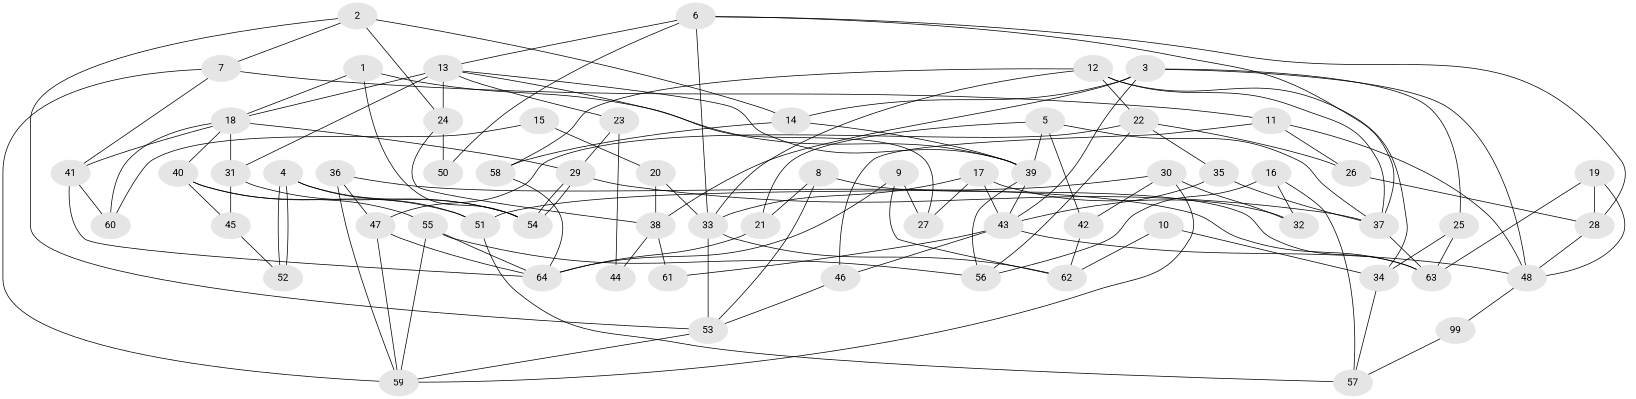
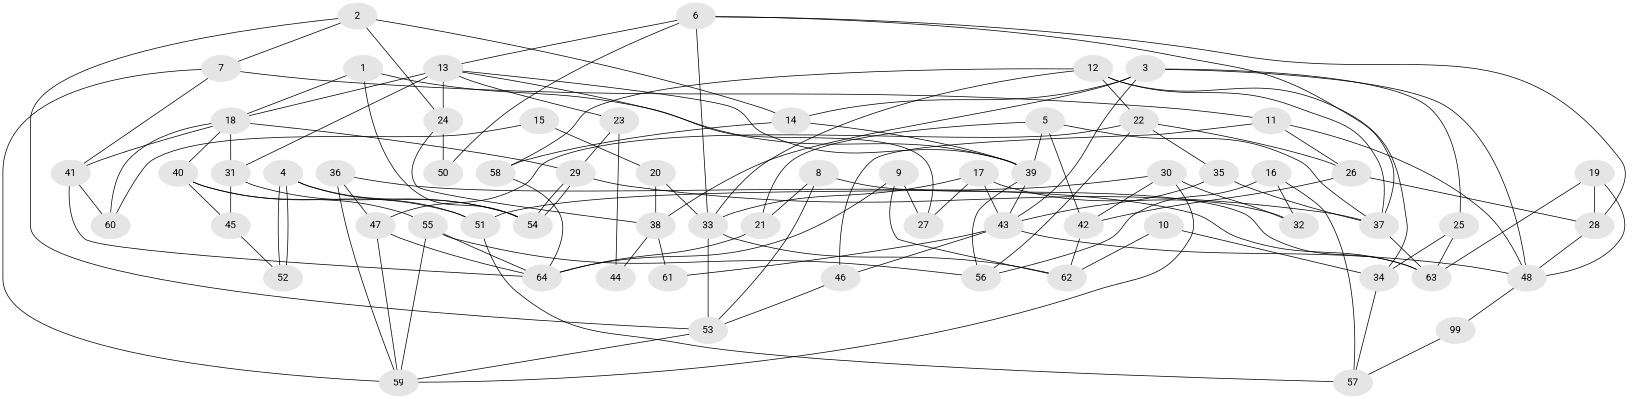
  graph {
    fontname=Roboto
    node [color=gray90 fontname=Roboto style=filled]
    edge [fontname=Roboto]
    1
    18
    39
    54
    41
    31
    60
    29
    40
    43
    56
    2
    7
    14
    24
    53
    11
    59
    58
    38
    50
    3
    25
    48
    63
    34
    44
    61
    46
    n30 [label=99]
    4
    51
    52
    57
    5
    21
    37
    42
    64
    62
    6
    13
    28
    33
    27
    23
    26
    8
    9
    10
    12
    22
    35
    47
    45
    15
    20
    16
    32
    17
    55
    19
    30
    36
    1 -- 18
    1 -- 39
    1 -- 54
    18 -- 41
    18 -- 31
    18 -- 60
    18 -- 29
    18 -- 40
    39 -- 43
    39 -- 56
    41 -- 60
    41 -- 64
    31 -- 54
    31 -- 45
    29 -- 54
    29 -- 54
    29 -- 37
    40 -- 51
    40 -- 45
    40 -- 55
    43 -- 48
    43 -- 61
    43 -- 46
    2 -- 7
    2 -- 14
    2 -- 24
    2 -- 53
    7 -- 41
    7 -- 11
    7 -- 59
    14 -- 39
    14 -- 58
    24 -- 38
    24 -- 50
    53 -- 59
    11 -- 48
    11 -- 46
    11 -- 26
    58 -- 64
    38 -- 44
    38 -- 61
    3 -- 43
    3 -- 14
    3 -- 38
    3 -- 25
    3 -- 48
    25 -- 63
    25 -- 34
    48 -- n30
    34 -- 57
    46 -- 53
    n30 -- 57
    4 -- 54
    4 -- 51
    4 -- 52
    4 -- 52
    51 -- 57
    5 -- 39
    5 -- 21
    5 -- 37
    5 -- 42
    21 -- 64
    37 -- 63
    42 -- 62
    6 -- 50
    6 -- 37
    6 -- 13
    6 -- 28
    6 -- 33
    13 -- 18
    13 -- 39
    13 -- 31
    13 -- 24
    13 -- 27
    13 -- 23
    28 -- 48
    33 -- 53
    33 -- 62
    23 -- 29
    23 -- 44
+   26 -- 42
    26 -- 28
    8 -- 53
    8 -- 63
    8 -- 21
    9 -- 64
    9 -- 62
    9 -- 27
    10 -- 34
    10 -- 62
    12 -- 58
    12 -- 34
    12 -- 37
    12 -- 33
    12 -- 22
    22 -- 56
    22 -- 26
    22 -- 35
    22 -- 47
    35 -- 43
    35 -- 37
    47 -- 59
    47 -- 64
    45 -- 52
    15 -- 60
    15 -- 20
    20 -- 38
    20 -- 33
    16 -- 56
    16 -- 57
    16 -- 32
    17 -- 43
    17 -- 33
    17 -- 27
    17 -- 32
    55 -- 56
    55 -- 59
    55 -- 64
    19 -- 48
    19 -- 63
    19 -- 28
    30 -- 59
    30 -- 51
    30 -- 42
    30 -- 32
    36 -- 59
    36 -- 63
    36 -- 47
  }
